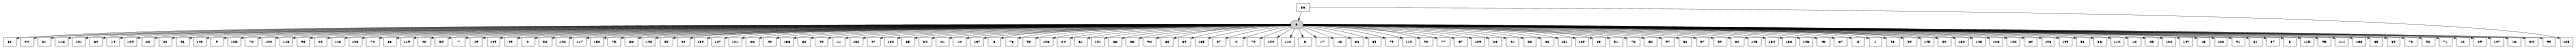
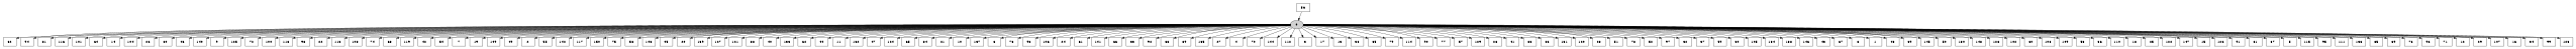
  digraph {
    node [fillcolor=white style=filled shape=box]
    0 [fillcolor=grey82 shape=""]
    n2 [label="82\n"]
    n3 [label="94\n"]
    n4 [label="31\n"]
    n5 [label="116\n"]
    n6 [label="101\n"]
    n7 [label="64\n"]
    n8 [label="14\n"]
    n9 [label="104\n"]
    n10 [label="26\n"]
    n11 [label="80\n"]
    n12 [label="46\n"]
    n13 [label="140\n"]
    n14 [label="9\n"]
    n15 [label="125\n"]
    n16 [label="72\n"]
    n17 [label="100\n"]
    n18 [label="118\n"]
    n19 [label="98\n"]
    n20 [label="22\n"]
    n21 [label="113\n"]
    n22 [label="103\n"]
    n23 [label="74\n"]
    n24 [label="63\n"]
    n25 [label="119\n"]
    n26 [label="42\n"]
    n27 [label="54\n"]
    n28 [label="7\n"]
    n29 [label="19\n"]
    n30 [label="149\n"]
    n31 [label="49\n"]
    n32 [label="2\n"]
    n33 [label="55\n"]
    n34 [label="142\n"]
    n35 [label="117\n"]
    n36 [label="150\n"]
    n37 [label="75\n"]
    n38 [label="58\n"]
    n39 [label="143\n"]
    n40 [label="45\n"]
    n41 [label="20\n"]
    n42 [label="139\n"]
    n43 [label="127\n"]
    n44 [label="121\n"]
    n45 [label="88\n"]
    n46 [label="40\n"]
    n47 [label="133\n"]
    n48 [label="62\n"]
    n49 [label="44\n"]
    n50 [label="11\n"]
    n51 [label="132\n"]
    n52 [label="47\n"]
    n53 [label="124\n"]
    n54 [label="65\n"]
    n55 [label="84\n"]
    n56 [label="21\n"]
    n57 [label="10\n"]
    n58 [label="137\n"]
    n59 [label="6\n"]
    n60 [label="73\n"]
    n61 [label="93\n"]
    n62 [label="106\n"]
    n63 [label="24\n"]
    n64 [label="61\n"]
    n65 [label="141\n"]
    n66 [label="66\n"]
    n67 [label="33\n"]
    n68 [label="92\n"]
    n69 [label="68\n"]
    n70 [label="89\n"]
    n71 [label="135\n"]
    n72 [label="27\n"]
    n73 [label="4\n"]
    n74 [label="70\n"]
    n75 [label="144\n"]
    n76 [label="112\n"]
    n77 [label="3\n"]
    n78 [label="17\n"]
    n79 [label="13\n"]
    n80 [label="38\n"]
    n81 [label="35\n"]
    n82 [label="79\n"]
    n83 [label="114\n"]
    n84 [label="90\n"]
    n85 [label="77\n"]
    n86 [label="57\n"]
    n87 [label="129\n"]
    n88 [label="28\n"]
    n89 [label="41\n"]
    n90 [label="83\n"]
    n91 [label="86\n"]
    n92 [label="131\n"]
    n93 [label="120\n"]
    n94 [label="23\n"]
    n95 [label="51\n"]
    n96 [label="78\n"]
    n97 [label="52\n"]
    n98 [label="97\n"]
    n99 [label="32\n"]
    n100 [label="37\n"]
    n101 [label="59\n"]
    n102 [label="30\n"]
    n103 [label="105\n"]
    n104 [label="134\n"]
    n105 [label="138\n"]
    n106 [label="146\n"]
    n107 [label="43\n"]
    n108 [label="67\n"]
    n109 [label="8\n"]
    n110 [label="1\n"]
    n111 [label="48\n"]
    n112 [label="39\n"]
    n113 [label="145\n"]
    n114 [label="50\n"]
    n115 [label="130\n"]
    n116 [label="148\n"]
    n117 [label="128\n"]
    n118 [label="102\n"]
    n119 [label="60\n"]
    n120 [label="108\n"]
    n121 [label="109\n"]
    n122 [label="53\n"]
    n123 [label="36\n"]
    n124 [label="110\n"]
    n125 [label="18\n"]
    n126 [label="25\n"]
    n127 [label="122\n"]
    n128 [label="147\n"]
    n129 [label="15\n"]
    n130 [label="126\n"]
    n131 [label="91\n"]
    n132 [label="81\n"]
    n133 [label="87\n"]
    n134 [label="5\n"]
    n135 [label="115\n"]
    n136 [label="95\n"]
    n137 [label="111\n"]
    n138 [label="136\n"]
    n139 [label="85\n"]
    n140 [label="123\n"]
    n141 [label="69\n"]
    n142 [label="76\n"]
    n143 [label="96\n"]
    n144 [label="71\n"]
    n145 [label="12\n"]
    n146 [label="29\n"]
    n147 [label="107\n"]
    n148 [label="16\n"]
    n149 [label="34\n"]
    n150 [label="99\n"]
    n151 [label="56\n"]
    0 -> n2
    0 -> n3
    0 -> n4
    0 -> n5
    0 -> n6
    0 -> n7
    0 -> n8
    0 -> n9
    0 -> n10
    0 -> n11
    0 -> n12
    0 -> n13
    0 -> n14
    0 -> n15
    0 -> n16
    0 -> n17
    0 -> n18
    0 -> n19
    0 -> n20
    0 -> n21
    0 -> n22
    0 -> n23
    0 -> n24
    0 -> n25
    0 -> n26
    0 -> n27
    0 -> n28
    0 -> n29
    0 -> n30
    0 -> n31
    0 -> n32
    0 -> n33
    0 -> n34
    0 -> n35
    0 -> n36
    0 -> n37
    0 -> n38
    0 -> n39
    0 -> n40
    0 -> n41
    0 -> n42
    0 -> n43
    0 -> n44
    0 -> n45
    0 -> n46
    0 -> n47
    0 -> n48
    0 -> n49
    0 -> n50
    0 -> n51
    0 -> n52
    0 -> n53
    0 -> n54
    0 -> n55
    0 -> n56
    0 -> n57
    0 -> n58
    0 -> n59
    0 -> n60
    0 -> n61
    0 -> n62
    0 -> n63
    0 -> n64
    0 -> n65
    0 -> n66
    0 -> n67
    0 -> n68
    0 -> n69
    0 -> n70
    0 -> n71
    0 -> n72
    0 -> n73
    0 -> n74
    0 -> n75
    0 -> n76
    0 -> n77
    0 -> n78
    0 -> n79
    0 -> n80
    0 -> n81
    0 -> n82
    0 -> n83
    0 -> n84
    0 -> n85
    0 -> n86
    0 -> n87
    0 -> n88
    0 -> n89
    0 -> n90
    0 -> n91
    0 -> n92
    0 -> n93
    0 -> n94
    0 -> n95
    0 -> n96
    0 -> n97
    0 -> n98
    0 -> n99
    0 -> n100
    0 -> n101
    0 -> n102
    0 -> n103
    0 -> n104
    0 -> n105
    0 -> n106
    0 -> n107
    0 -> n108
    0 -> n109
    0 -> n110
    0 -> n111
    0 -> n112
    0 -> n113
    0 -> n114
    0 -> n115
    0 -> n116
    0 -> n117
    0 -> n118
    0 -> n119
    0 -> n120
    0 -> n121
    0 -> n122
    0 -> n123
    0 -> n124
    0 -> n125
    0 -> n126
    0 -> n127
    0 -> n128
    0 -> n129
    0 -> n130
    0 -> n131
    0 -> n132
    0 -> n133
    0 -> n134
    0 -> n135
    0 -> n136
    0 -> n137
    0 -> n138
    0 -> n139
-   n151 -> n140
+   0 -> n140
    0 -> n141
    0 -> n142
    0 -> n143
    0 -> n144
    0 -> n145
    0 -> n146
    0 -> n147
    0 -> n148
    0 -> n149
    0 -> n150
    n151 -> 0
  }
